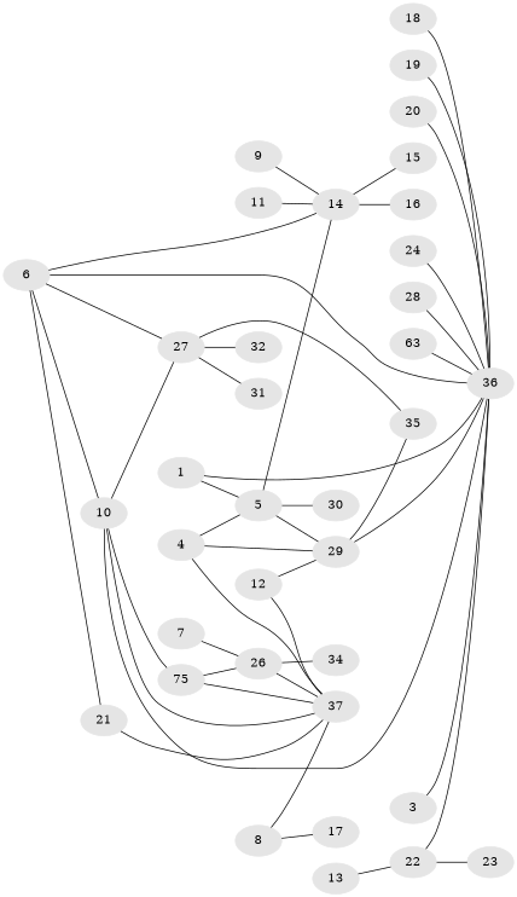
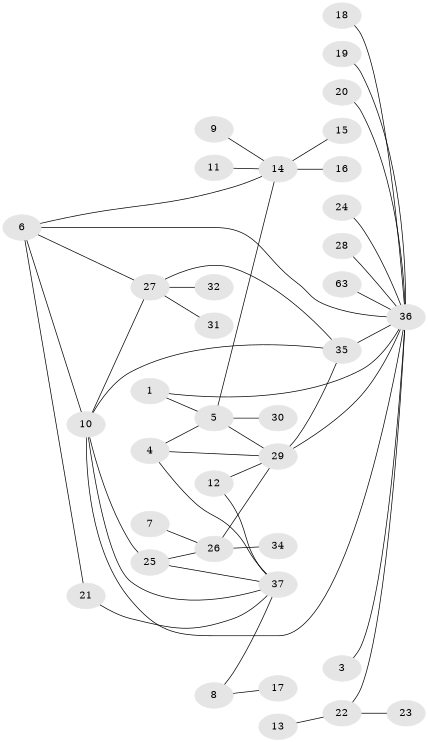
  graph {
    rankdir=LR
    node [color=gray90 style=filled]
    edge [weight=1.0]
    1
    5
    36
    29
    14
    30
    27
    35
    31
    32
    3
    4
    37
    15
    16
    6
    10
    21
-   25 [label=75]
+   25
    7
    26
    34
    8
    17
    9
    11
    12
    13
    22
    23
    18
    19
    20
    24
    28
    n36 [label=63]
    1 -- 5
    1 -- 36 [weight=2.0]
    5 -- 29
    5 -- 14
    5 -- 30
    29 -- 36
    29 -- 35
    14 -- 15
    14 -- 16
    27 -- 35
    27 -- 31
    27 -- 32
+   35 -- 36
    3 -- 36
    4 -- 5
    4 -- 29
    4 -- 37
    6 -- 36 [weight=2.0]
    6 -- 14 [weight=2.0]
    6 -- 27
    6 -- 10
    6 -- 21
    10 -- 36
    10 -- 27
+   10 -- 35
    10 -- 37
    10 -- 25
    21 -- 37
    25 -- 37
    25 -- 26
    7 -- 26
-   26 -- 37
+   26 -- 29
    26 -- 34
    8 -- 37
    8 -- 17
    9 -- 14
    11 -- 14
    12 -- 29
    12 -- 37
    13 -- 22
    22 -- 36
    22 -- 23
    18 -- 36
    19 -- 36
    20 -- 36
    24 -- 36
    28 -- 36
    n36 -- 36
  }
